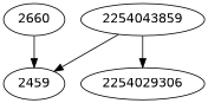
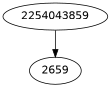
  strict digraph {
    fontname="DejaVu Sans"
    node [fontname="DejaVu Sans"]
    edge [fontname="DejaVu Sans"]
-   2660
-   2659 [label=2459]
+   2659
    2254043859
-   2254029306
-   2660 -> 2659
    2254043859 -> 2659
-   2254043859 -> 2254029306
  }
